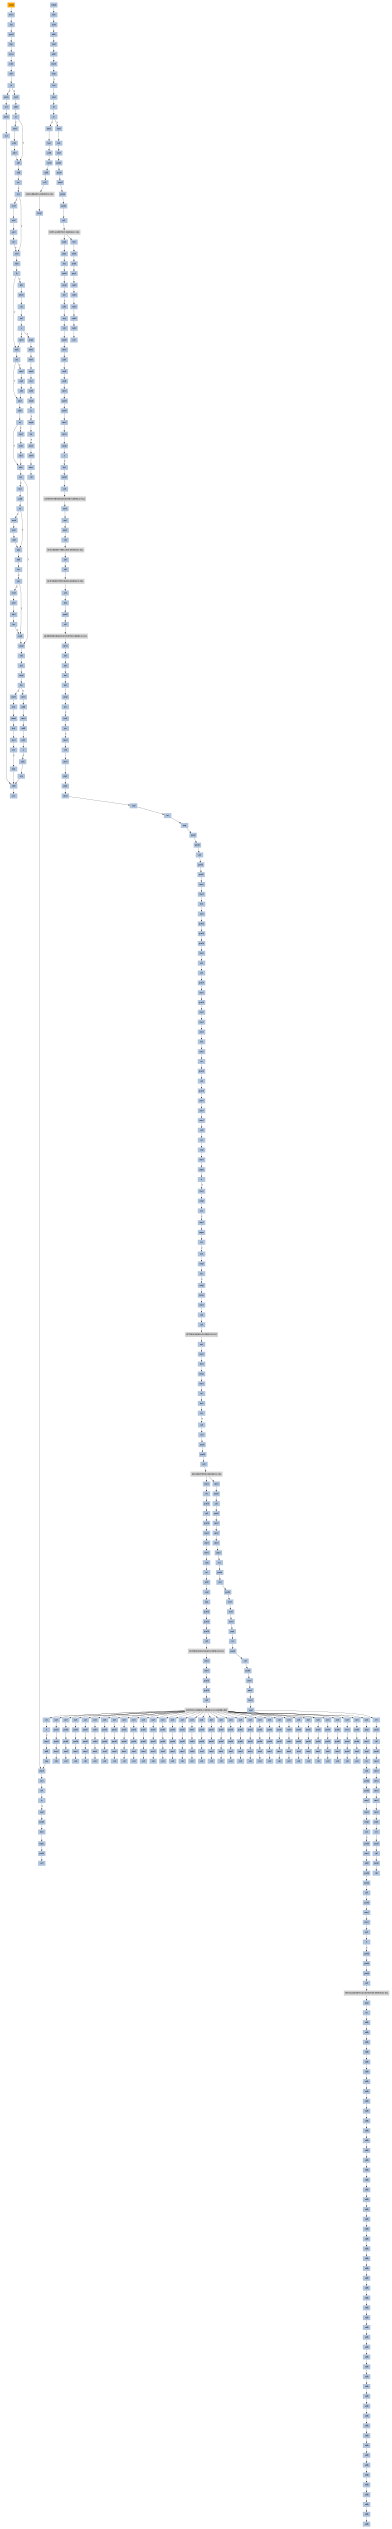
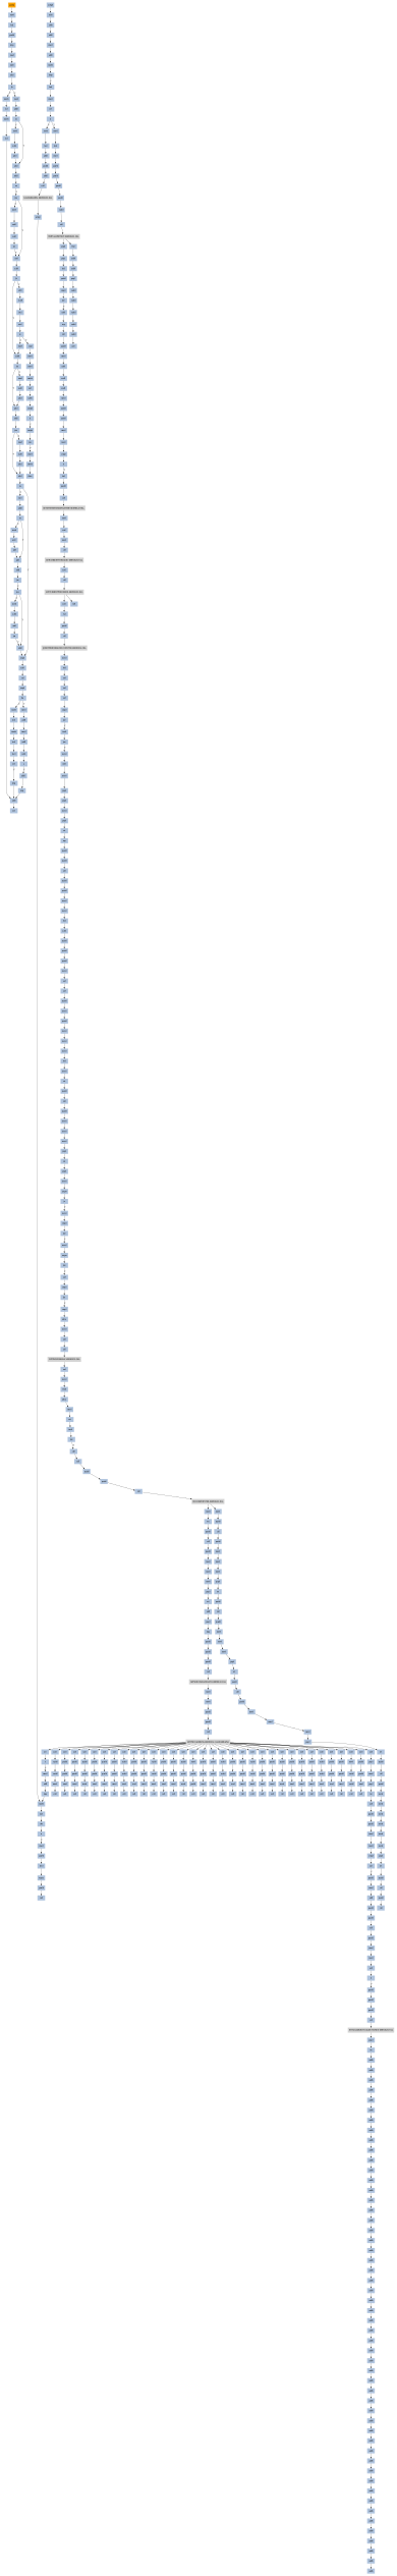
  strict digraph {
    fontname="PT Serif"
    node [color=lightsteelblue fillcolor=lightsteelblue fontname="PT Serif" shape=rectangle style=filled]
    edge [color="#000000" fontname="PT Serif"]
    n1 [color=lightgrey fillcolor=orange label=pusha]
    n2 [label=movl]
    n3 [label=leal]
    n4 [label=pushl]
    n5 [label=jmp]
    n6 [label=movl]
    n7 [label=subl]
    n8 [label=adcl]
    n9 [label=jb]
    n10 [label=movb]
    n11 [label=movl]
    n12 [label=incl]
    n13 [label=addl]
    n14 [label=movb]
    n15 [label=jne]
    n16 [label=incl]
    n17 [label=addl]
    n18 [label=jne]
    n19 [label=adcl]
    n20 [label=movl]
    n21 [label=addl]
    n22 [label=subl]
    n23 [label=jae]
    n24 [label=adcl]
    n25 [label=jne]
    n26 [label=xorl]
    n27 [label=movl]
    n28 [label=subl]
    n29 [label=subl]
    n30 [label=jb]
    n31 [label=adcl]
    n32 [label=shll]
    n33 [label=addl]
    n34 [label=movb]
    n35 [label=jne]
    n36 [label=incl]
    n37 [label=adcl]
    n38 [label=movl]
    n39 [label=xorl]
    n40 [label=je]
    n41 [label=movl]
    n42 [label=popl]
    n43 [label=movl]
    n44 [label=movl]
    n45 [label=addl]
    n46 [label=subl]
    n47 [label=jne]
    n48 [label=adcl]
    n49 [label=adcl]
    n50 [label=movl]
    n51 [label=jne]
    n52 [label=subl]
    n53 [label=cmpl]
    n54 [label=incl]
    n55 [label=adcl]
    n56 [label=adcl]
    n57 [label=addl]
    n58 [label=leal]
    n59 [label=jne]
    n60 [label=cmpl]
    n61 [label=jbe]
    n62 [label=movl]
    n63 [label=movb]
    n64 [label=addl]
    n65 [label=incl]
    n66 [label=movl]
    n67 [label=movb]
    n68 [label=addl]
    n69 [label=subl]
    n70 [label=ja]
    n71 [label=addl]
    n72 [label=jmp]
    n73 [label=incl]
    n74 [label=decl]
    n75 [label=jne]
    n76 [label=jmp]
    n77 [label=adcl]
    n78 [label=movl]
    n79 [label=addl]
    n80 [label=subl]
    n81 [label=jae]
    n82 [label=adcl]
    n83 [label=jne]
    n84 [label=addl]
    n85 [label=movl]
    n86 [label=subl]
    n87 [label=adcl]
    n88 [label=jae]
    n89 [label=jae]
    n90 [label=movb]
    n91 [label=incl]
    n92 [label=subb]
    n93 [label=cmpb]
    n94 [label=ja]
    n95 [label=cmpb]
    n96 [label=jne]
    n97 [label=movl]
    n98 [label=movb]
    n99 [label=shrw]
    n100 [label=roll]
    n101 [label=xchgb]
    n102 [label=subl]
    n103 [label=subb]
    n104 [label=addl]
    n105 [label=movl]
    n106 [label=addl]
    n107 [label=movb]
    n108 [label=loop]
    n109 [label=leal]
    n110 [label=movl]
    n111 [label=orl]
    n112 [label=je]
    n113 [label=movl]
    n114 [label=movl]
    n115 [label=leal]
    n116 [label=leal]
    n117 [label=addl]
    n118 [label=movl]
    n119 [label=pushl]
    n120 [label=addl]
    n121 [label=call]
    n122 [color=lightgrey fillcolor=lightgrey label="LOADLIBRARYA-KERNEL32-DLL"]
    n123 [label=xchgl]
    n124 [label=movb]
    n125 [label=incl]
    n126 [label=orb]
    n127 [label=je]
    n128 [label=movl]
    n129 [label=pushl]
    n130 [label=decl]
    n131 [label=repnz]
    n132 [label=pushl]
    n133 [label=call]
    n134 [color=lightgrey fillcolor=lightgrey label="GETPROCADDRESS-KERNEL32-LOADLIBRARYA"]
    n135 [label=orl]
    n136 [label=xorl]
    n137 [label=xorl]
    n138 [label=xorl]
    n139 [label=xorl]
    n140 [label=xorl]
    n141 [label=xorl]
    n142 [label=xorl]
    n143 [label=xorl]
    n144 [label=xorl]
    n145 [label=xorl]
    n146 [label=xorl]
    n147 [label=xorl]
    n148 [label=xorl]
    n149 [label=xorl]
    n150 [label=xorl]
    n151 [label=xorl]
    n152 [label=xorl]
    n153 [label=xorl]
    n154 [label=xorl]
    n155 [label=xorl]
    n156 [label=xorl]
    n157 [label=xorl]
    n158 [label=xorl]
    n159 [label=xorl]
    n160 [label=xorl]
    n161 [label=xorl]
    n162 [label=xorl]
    n163 [label=xorl]
    n164 [label=xorl]
    n165 [label=xorl]
    n166 [label=xorl]
    n167 [label=xorl]
    n168 [label=xorl]
    n169 [label=je]
    n170 [label=pushl]
    n171 [label=pushl]
    n172 [label=pushl]
    n173 [label=pushl]
    n174 [label=pushl]
    n175 [label=pushl]
    n176 [label=pushl]
    n177 [label=pushl]
    n178 [label=pushl]
    n179 [label=pushl]
    n180 [label=pushl]
    n181 [label=pushl]
    n182 [label=pushl]
    n183 [label=pushl]
    n184 [label=movl]
    n185 [label=pushl]
    n186 [label=pushl]
    n187 [label=pushl]
    n188 [label=pushl]
    n189 [label=pushl]
    n190 [label=pushl]
    n191 [label=pushl]
    n192 [label=pushl]
    n193 [label=pushl]
    n194 [label=pushl]
    n195 [label=pushl]
    n196 [label=pushl]
    n197 [label=pushl]
    n198 [label=pushl]
    n199 [label=pushl]
    n200 [label=movl]
    n201 [label=pushl]
    n202 [label=popl]
    n203 [label=movl]
    n204 [label=pushl]
    n205 [label=pushl]
    n206 [label=pushl]
    n207 [label=pushl]
    n208 [label=pushl]
    n209 [label=pushl]
    n210 [label=pushl]
    n211 [label=pushl]
    n212 [label=pushl]
    n213 [label=pushl]
    n214 [label=pushl]
    n215 [label=pushl]
    n216 [label=pushl]
    n217 [label=pushl]
    n218 [label=pushl]
    n219 [label=pushl]
    n220 [label=pushl]
    n221 [label=pushl]
    n222 [label=pushl]
    n223 [label=pushl]
    n224 [label=pushl]
    n225 [label=pushl]
    n226 [label=pushl]
    n227 [label=pushl]
    n228 [label=pushl]
    n229 [label=pushl]
    n230 [label=pushl]
    n231 [label=pushl]
    n232 [label=pushl]
    n233 [label=pushl]
    n234 [label=pushl]
    n235 [label=pushl]
    n236 [label=movl]
    n237 [label=addl]
    n238 [label=jmp]
    n239 [label=pushl]
    n240 [label=pushl]
    n241 [label=pushl]
    n242 [label=pushl]
    n243 [label=pushl]
    n244 [label=call]
    n245 [color=lightgrey fillcolor=lightgrey label="VIRTUALPROTECT-KERNEL32-DLL"]
    n246 [label=leal]
    n247 [label=popl]
    n248 [label=andb]
    n249 [label=popa]
    n250 [label=andb]
    n251 [label=leal]
    n252 [label=popl]
    n253 [label=pushl]
    n254 [label=pushl]
    n255 [label=pushl]
    n256 [label=pushl]
    n257 [label=pushl]
    n258 [label=call]
    n259 [label=pushl]
    n260 [label=cmpl]
    n261 [label=jne]
    n262 [label=subl]
    n263 [label=jmp]
    n264 [label=call]
    n265 [label=pushl]
    n266 [label=movl]
    n267 [label=subl]
    n268 [label=andl]
    n269 [label=andl]
    n270 [label=movl]
    n271 [label=pushl]
    n272 [label=pushl]
    n273 [label=movl]
    n274 [label=movl]
    n275 [label=cmpl]
    n276 [label=je]
    n277 [label=leal]
    n278 [label=pushl]
    n279 [label=call]
    n280 [color=lightgrey fillcolor=lightgrey label="GETSYSTEMTIMEASFILETIME-KERNEL32-DLL"]
    n281 [label=movl]
    n282 [label=xorl]
    n283 [label=movl]
    n284 [label=call]
    n285 [color=lightgrey fillcolor=lightgrey label="GETCURRENTTHREADID-KERNEL32-DLL"]
    n286 [label=xorl]
    n287 [label=call]
    n288 [color=lightgrey fillcolor=lightgrey label="GETCURRENTPROCESSID-KERNEL32-DLL"]
    n289 [label=xorl]
    n290 [label=leal]
    n291 [label=pushl]
    n292 [label=call]
    n293 [color=lightgrey fillcolor=lightgrey label="QUERYPERFORMANCECOUNTER-KERNEL32-DLL"]
    n294 [label=movl]
    n295 [label=leal]
    n296 [label=xorl]
    n297 [label=xorl]
    n298 [label=xorl]
    n299 [label=cmpl]
    n300 [label=jne]
    n301 [label=testl]
    n302 [label=jne]
    n303 [label=movl]
    n304 [label=notl]
    n305 [label=movl]
    n306 [label=popl]
    n307 [label=popl]
    n308 [label=movl]
    n309 [label=popl]
    n310 [label=ret]
    n311 [label=jmp]
    n312 [label=pushl]
    n313 [label=pushl]
    n314 [label=call]
    n315 [label=pushl]
    n316 [label=pushl]
    n317 [label=movl]
    n318 [label=movl]
    n319 [label=leal]
    n320 [label=subl]
    n321 [label=pushl]
    n322 [label=pushl]
    n323 [label=pushl]
    n324 [label=movl]
    n325 [label=xorl]
    n326 [label=xorl]
    n327 [label=pushl]
    n328 [label=movl]
    n329 [label=pushl]
    n330 [label=movl]
    n331 [label=movl]
    n332 [label=movl]
    n333 [label=leal]
    n334 [label=movl]
    n335 [label=ret]
    n336 [label=pushl]
    n337 [label=call]
    n338 [label=pushl]
    n339 [label=movl]
    n340 [label=movl]
    n341 [label=movl]
    n342 [label=popl]
    n343 [label=ret]
    n344 [label=popl]
    n345 [label=movl]
    n346 [label=cmpw]
    n347 [label=je]
    n348 [label=movl]
    n349 [label=cmpl]
    n350 [label=jne]
    n351 [label=movl]
    n352 [label=cmpw]
    n353 [label=jne]
    n354 [label=xorl]
    n355 [label=cmpl]
    n356 [label=jbe]
    n357 [label=cmpl]
    n358 [label=setne]
    n359 [label=movl]
    n360 [label=call]
    n361 [label=call]
    n362 [color=lightgrey fillcolor=lightgrey label="GETPROCESSHEAP-KERNEL32-DLL"]
    n363 [label=xorl]
    n364 [label=movl]
    n365 [label=testl]
    n366 [label=setne]
    n367 [label=movl]
    n368 [label=ret]
    n369 [label=testl]
    n370 [label=jne]
    n371 [label=call]
    n372 [label=call]
    n373 [label=pushl]
    n374 [label=pushl]
    n375 [label=call]
    n376 [color=lightgrey fillcolor=lightgrey label="ENCODEPOINTER-KERNEL32-DLL"]
    n377 [label=movl]
    n378 [label=movl]
    n379 [label=pushl]
    n380 [label=ret]
    n381 [label=call]
    n382 [label=pushl]
    n383 [label=pushl]
    n384 [label=movl]
    n385 [label=movl]
    n386 [label=movl]
    n387 [label=popl]
    n388 [label=ret]
    n389 [label=pushl]
    n390 [label=call]
    n391 [label=pushl]
    n392 [label=movl]
    n393 [label=movl]
    n394 [label=movl]
    n395 [label=popl]
    n396 [label=ret]
    n397 [label=pushl]
    n398 [label=call]
    n399 [label=pushl]
    n400 [label=movl]
    n401 [label=movl]
    n402 [label=movl]
    n403 [label=popl]
    n404 [label=ret]
    n405 [label=pushl]
    n406 [label=call]
    n407 [label=pushl]
    n408 [label=movl]
    n409 [label=movl]
    n410 [label=movl]
    n411 [label=movl]
    n412 [label=movl]
    n413 [label=movl]
    n414 [label=popl]
    n415 [label=ret]
    n416 [label=pushl]
    n417 [label=call]
    n418 [label=pushl]
    n419 [label=call]
    n420 [label=call]
    n421 [label=pushl]
    n422 [label=movl]
    n423 [label=movl]
    n424 [label=movl]
    n425 [label=popl]
    n426 [label=ret]
    n427 [label=addl]
    n428 [label=popl]
    n429 [label=jmp]
    n430 [label=pushl]
    n431 [label=pushl]
    n432 [label=pushl]
    n433 [label=call]
    n434 [color=lightgrey fillcolor=lightgrey label="GETMODULEHANDLEW-KERNEL32-DLL"]
    n435 [label=movl]
    n436 [label=movl]
    n437 [label=pushl]
    n438 [label=pushl]
    n439 [label=call]
    n440 [label=movl]
    n441 [label=call]
    n442 [label=movl]
    n443 [label=call]
    n444 [label=movl]
    n445 [label=call]
    n446 [label=movl]
    n447 [label=call]
    n448 [label=movl]
    n449 [label=call]
    n450 [label=movl]
    n451 [label=call]
    n452 [label=movl]
    n453 [label=call]
    n454 [label=movl]
    n455 [label=call]
    n456 [label=movl]
    n457 [label=call]
    n458 [label=movl]
    n459 [label=call]
    n460 [label=movl]
    n461 [label=call]
    n462 [label=movl]
    n463 [label=call]
    n464 [label=movl]
    n465 [label=call]
    n466 [label=movl]
    n467 [label=call]
    n468 [label=pushl]
    n469 [label=call]
    n470 [label=movl]
    n471 [label=call]
    n472 [label=movl]
    n473 [label=call]
    n474 [label=movl]
    n475 [label=call]
    n476 [label=movl]
    n477 [label=call]
    n478 [label=movl]
    n479 [label=call]
    n480 [label=movl]
    n481 [label=call]
    n482 [label=movl]
    n483 [label=call]
    n484 [label=movl]
    n485 [label=call]
    n486 [label=movl]
    n487 [label=call]
    n488 [label=movl]
    n489 [label=call]
    n490 [label=movl]
    n491 [label=call]
    n492 [label=movl]
    n493 [label=call]
    n494 [label=movl]
    n495 [label=call]
    n496 [label=movl]
    n497 [label=call]
    n498 [label=movl]
    n499 [label=call]
    n500 [label=pushl]
    n501 [label=call]
    n502 [label=movl]
    n503 [label=call]
    n504 [label=popl]
    n505 [label=ret]
    n506 [label=call]
    n507 [label=pushl]
    n508 [label=pushl]
    n509 [label=movl]
    n510 [label=movl]
    n511 [label=cmpl]
    n512 [label=jne]
    n513 [label=pushl]
    n514 [label=movl]
    n515 [label=addl]
    n516 [label=pushl]
    n517 [label=pushl]
    n518 [label=call]
    n519 [label=pushl]
    n520 [label=movl]
    n521 [label=movl]
    n522 [label=xorl]
    n523 [label=je]
    n524 [label=pushl]
    n525 [label=pushl]
    n526 [label=pushl]
    n527 [label=call]
    n528 [color=lightgrey fillcolor=lightgrey label="INITIALIZECRITICALSECTIONEX-KERNEL32-DLL"]
    n529 [label=popl]
    n530 [label=ret]
    n531 [label=addb]
    n532 [label=addb]
    n533 [label=addb]
    n534 [label=addb]
    n535 [label=addb]
    n536 [label=addb]
    n537 [label=addb]
    n538 [label=addb]
    n539 [label=addb]
    n540 [label=addb]
    n541 [label=addb]
    n542 [label=addb]
    n543 [label=addb]
    n544 [label=addb]
    n545 [label=addb]
    n546 [label=addb]
    n547 [label=addb]
    n548 [label=addb]
    n549 [label=addb]
    n550 [label=addb]
    n551 [label=addb]
    n552 [label=addb]
    n553 [label=addb]
    n554 [label=addb]
    n555 [label=addb]
    n556 [label=addb]
    n557 [label=addb]
    n558 [label=addb]
    n559 [label=addb]
    n560 [label=addb]
    n561 [label=addb]
    n562 [label=addb]
    n563 [label=addb]
    n564 [label=addb]
    n565 [label=addb]
    n566 [label=addb]
    n567 [label=addb]
    n568 [label=addb]
    n569 [label=addb]
    n570 [label=addb]
    n571 [label=addb]
    n572 [label=addb]
    n573 [label=addb]
    n574 [label=addb]
    n575 [label=addb]
    n576 [label=addb]
    n577 [label=addb]
    n578 [label=addb]
    n579 [label=addb]
    n580 [label=addb]
    n581 [label=addb]
    n582 [label=addb]
    n1 -> n2
    n2 -> n3
    n3 -> n4
    n4 -> n5
    n5 -> n6
    n6 -> n7
    n7 -> n8
    n8 -> n9
    n9 -> n10 [label=T]
    n9 -> n11 [label=F]
    n10 -> n12
    n11 -> n13
    n12 -> n14
    n13 -> n15
    n14 -> n16
    n15 -> n19 [label=T]
    n15 -> n20 [label=F]
    n16 -> n17
    n17 -> n18
    n19 -> n21
    n20 -> n22
    n21 -> n23
    n22 -> n24
    n23 -> n25 [label=F]
    n24 -> n19
    n25 -> n26 [label=T]
    n25 -> n27 [label=F]
    n26 -> n28
    n27 -> n29
    n28 -> n30
    n29 -> n31
    n30 -> n32 [label=F]
    n30 -> n33 [label=T]
    n31 -> n88
    n32 -> n34
    n33 -> n35
    n34 -> n36
    n35 -> n37 [label=T]
    n35 -> n38 [label=F]
    n36 -> n39
    n37 -> n45
    n38 -> n46
    n39 -> n40
    n40 -> n41 [label=F]
    n40 -> n42 [label=T]
    n41 -> n33
    n42 -> n43
    n43 -> n44
    n44 -> n90
    n45 -> n47
    n46 -> n48
    n47 -> n49 [label=T]
    n47 -> n50 [label=F]
    n48 -> n37
    n49 -> n51
    n50 -> n52
    n51 -> n53 [label=T]
    n51 -> n54 [label=F]
    n52 -> n55
    n53 -> n56
    n54 -> n57
    n55 -> n49
    n56 -> n58
    n57 -> n59
    n58 -> n60
    n59 -> n77 [label=T]
    n59 -> n78 [label=F]
    n60 -> n61
    n61 -> n62 [label=T]
    n61 -> n63 [label=F]
    n62 -> n64
    n63 -> n65
    n64 -> n66
    n65 -> n67
    n66 -> n68
    n67 -> n73
    n68 -> n69
    n69 -> n70
    n70 -> n71 [label=F]
    n71 -> n72
    n72 -> n17
    n73 -> n74
    n74 -> n75
    n75 -> n76 [label=F]
    n76 -> n17
    n77 -> n79
    n78 -> n80
    n79 -> n81
    n80 -> n82
    n81 -> n83 [label=F]
    n82 -> n77
    n83 -> n84 [label=T]
    n83 -> n85 [label=F]
    n84 -> n53
    n85 -> n86
    n86 -> n87
    n87 -> n89
    n88 -> n26 [label=F]
    n89 -> n84 [label=F]
    n90 -> n91
    n91 -> n92
    n92 -> n93
    n93 -> n94
    n94 -> n95 [label=F]
    n95 -> n96
    n96 -> n97 [label=F]
    n97 -> n98
    n98 -> n99
-   n99 -> n100
+   n288 -> n100
    n101 -> n102
    n102 -> n103
    n103 -> n104
    n104 -> n105
    n105 -> n106
    n106 -> n107
    n107 -> n108
    n108 -> n109 [label=F]
    n109 -> n110
    n110 -> n111
    n111 -> n112
    n112 -> n113 [label=F]
    n112 -> n114 [label=T]
    n113 -> n115
    n114 -> n116
    n115 -> n117
    n116 -> n118
    n117 -> n119
    n118 -> n239
    n119 -> n120
    n120 -> n121
    n121 -> n122
    n122 -> n123
    n123 -> n124
    n124 -> n125
    n125 -> n126
    n126 -> n127
    n127 -> n128 [label=F]
    n128 -> n129
    n129 -> n130
    n130 -> n131
    n131 -> n132
    n132 -> n133
    n134 -> n135
    n134 -> n136
    n134 -> n137
    n134 -> n138
    n134 -> n139
    n134 -> n140
    n134 -> n141
    n134 -> n142
    n134 -> n143
    n134 -> n144
    n134 -> n145
    n134 -> n146
    n134 -> n147
    n134 -> n148
    n134 -> n149
    n134 -> n150
    n134 -> n151
    n134 -> n152
    n134 -> n153
    n134 -> n154
    n134 -> n155
    n134 -> n156
    n134 -> n157
    n134 -> n158
    n134 -> n159
    n134 -> n160
    n134 -> n161
    n134 -> n162
    n134 -> n163
    n134 -> n164
    n134 -> n165
    n134 -> n166
    n134 -> n167
    n134 -> n168
    n135 -> n169
    n136 -> n170
    n137 -> n171
    n138 -> n172
    n139 -> n173
    n140 -> n174
    n141 -> n175
    n142 -> n176
    n143 -> n177
    n144 -> n178
    n145 -> n179
    n146 -> n180
    n147 -> n181
    n148 -> n182
    n149 -> n183
    n150 -> n184
    n151 -> n185
    n152 -> n186
    n153 -> n187
    n154 -> n188
    n155 -> n189
    n156 -> n190
    n157 -> n191
    n158 -> n192
    n159 -> n193
    n160 -> n194
    n161 -> n195
    n162 -> n196
    n163 -> n197
    n164 -> n198
    n165 -> n199
    n166 -> n200
    n167 -> n201
    n168 -> n202
    n169 -> n203 [label=F]
    n170 -> n204
    n171 -> n205
    n172 -> n206
    n173 -> n207
    n174 -> n208
    n175 -> n209
    n176 -> n210
    n177 -> n211
    n178 -> n212
    n179 -> n213
    n180 -> n214
    n181 -> n215
    n182 -> n216
    n183 -> n217
    n184 -> n218
    n185 -> n219
    n186 -> n220
    n187 -> n221
    n188 -> n222
    n189 -> n223
    n190 -> n224
    n191 -> n225
    n192 -> n226
    n193 -> n227
    n194 -> n228
    n195 -> n229
    n196 -> n230
    n197 -> n231
    n198 -> n232
    n199 -> n233
    n200 -> n234
    n201 -> n235
    n202 -> n236
    n203 -> n237
    n204 -> n440
    n205 -> n442
    n206 -> n444
    n207 -> n446
    n208 -> n448
    n209 -> n450
    n210 -> n452
    n211 -> n454
    n212 -> n456
    n213 -> n458
    n214 -> n460
    n215 -> n462
    n216 -> n464
    n217 -> n466
    n218 -> n468
    n219 -> n470
    n220 -> n472
    n221 -> n474
    n222 -> n476
    n223 -> n478
    n224 -> n480
    n225 -> n482
    n226 -> n484
    n227 -> n486
    n228 -> n488
    n229 -> n490
    n230 -> n492
    n231 -> n494
    n232 -> n496
    n233 -> n498
    n234 -> n500
    n235 -> n502
    n236 -> n504
    n237 -> n238
    n238 -> n124
    n239 -> n240
    n240 -> n241
    n241 -> n242
    n242 -> n243
    n243 -> n244
    n244 -> n245
    n245 -> n246
    n245 -> n247
    n246 -> n248
    n247 -> n249
    n248 -> n250
    n249 -> n251
    n250 -> n252
    n251 -> n259
    n252 -> n253
    n253 -> n254
    n254 -> n255
    n255 -> n256
    n256 -> n257
    n257 -> n258
    n259 -> n260
    n260 -> n261
    n261 -> n262 [label=F]
    n262 -> n263
    n263 -> n264
    n264 -> n265
    n265 -> n266
    n266 -> n267
    n267 -> n268
    n268 -> n269
    n269 -> n270
    n270 -> n271
    n271 -> n272
    n272 -> n273
    n273 -> n274
    n274 -> n275
    n275 -> n276
    n276 -> n277 [label=T]
    n277 -> n278
    n278 -> n279
    n279 -> n280
    n280 -> n281
    n281 -> n282
    n282 -> n283
    n283 -> n284
    n284 -> n285
    n285 -> n286
    n286 -> n287
    n287 -> n288
    n288 -> n289
    n289 -> n290
    n290 -> n291
    n291 -> n292
    n292 -> n293
    n293 -> n294
    n294 -> n295
    n295 -> n296
    n296 -> n297
    n297 -> n298
    n298 -> n299
    n299 -> n300
    n300 -> n301 [label=T]
    n301 -> n302
    n302 -> n303 [label=T]
    n303 -> n304
    n304 -> n305
    n305 -> n306
    n306 -> n307
    n307 -> n308
    n308 -> n309
    n309 -> n310
    n310 -> n311
    n311 -> n312
    n312 -> n313
    n313 -> n314
    n314 -> n315
    n315 -> n316
    n316 -> n317
    n317 -> n318
    n318 -> n319
    n319 -> n320
    n320 -> n321
    n321 -> n322
    n322 -> n323
    n323 -> n324
    n324 -> n325
    n325 -> n326
    n326 -> n327
    n327 -> n328
    n328 -> n329
    n329 -> n330
    n330 -> n331
    n331 -> n332
    n332 -> n333
    n333 -> n334
    n334 -> n335
    n335 -> n336
    n336 -> n337
    n337 -> n338
    n338 -> n339
    n339 -> n340
    n340 -> n341
    n341 -> n342
    n342 -> n343
    n343 -> n344
    n344 -> n345
    n345 -> n346
    n346 -> n347
    n347 -> n348 [label=T]
    n348 -> n349
    n349 -> n350
    n350 -> n351 [label=F]
    n351 -> n352
    n352 -> n353
    n353 -> n354 [label=F]
    n354 -> n355
    n355 -> n356
    n356 -> n357 [label=F]
    n357 -> n358
    n358 -> n359
    n359 -> n360
    n360 -> n361
    n361 -> n362
    n362 -> n363
    n363 -> n364
    n364 -> n365
    n365 -> n366
    n366 -> n367
    n367 -> n368
    n368 -> n369
    n369 -> n370
    n370 -> n371 [label=T]
    n371 -> n372
    n372 -> n373
    n373 -> n374
    n374 -> n375
    n375 -> n376
    n376 -> n377
    n376 -> n378
    n377 -> n379
    n378 -> n380
    n379 -> n381
    n380 -> n382
    n381 -> n383
    n382 -> n420
    n383 -> n384
    n384 -> n385
    n385 -> n386
    n386 -> n387
    n387 -> n388
    n388 -> n389
    n389 -> n390
    n390 -> n391
    n391 -> n392
    n392 -> n393
    n393 -> n394
    n394 -> n395
    n395 -> n396
    n396 -> n397
    n397 -> n398
    n398 -> n399
    n399 -> n400
    n400 -> n401
    n401 -> n402
    n402 -> n403
    n403 -> n404
    n404 -> n405
    n405 -> n406
    n406 -> n407
    n407 -> n408
    n408 -> n409
    n409 -> n410
    n410 -> n411
    n411 -> n412
    n412 -> n413
    n413 -> n414
    n414 -> n415
    n415 -> n416
    n416 -> n417
    n417 -> n418
    n418 -> n419
    n420 -> n421
    n421 -> n422
    n422 -> n423
    n423 -> n424
    n424 -> n425
    n425 -> n426
    n426 -> n427
    n427 -> n428
    n428 -> n429
    n429 -> n430
    n430 -> n431
    n431 -> n432
    n432 -> n433
    n433 -> n434
    n434 -> n435
    n435 -> n436
    n436 -> n437
    n437 -> n438
    n438 -> n439
    n439 -> n134
    n440 -> n441
    n442 -> n443
    n444 -> n445
    n446 -> n447
    n448 -> n449
    n450 -> n451
    n452 -> n453
    n454 -> n455
    n456 -> n457
    n458 -> n459
    n460 -> n461
    n462 -> n463
    n464 -> n465
    n466 -> n467
    n468 -> n469
    n470 -> n471
    n472 -> n473
    n474 -> n475
    n476 -> n477
    n478 -> n479
    n480 -> n481
    n482 -> n483
    n484 -> n485
    n486 -> n487
    n488 -> n489
    n490 -> n491
    n492 -> n493
    n494 -> n495
    n496 -> n497
    n498 -> n499
    n500 -> n501
    n502 -> n503
    n504 -> n505
    n505 -> n506
    n506 -> n507
    n507 -> n508
    n508 -> n509
    n509 -> n510
    n510 -> n511
    n511 -> n512
    n512 -> n513 [label=F]
    n513 -> n514
    n514 -> n515
    n515 -> n516
    n516 -> n517
    n517 -> n518
    n518 -> n519
    n519 -> n520
    n520 -> n521
    n521 -> n522
    n522 -> n523
    n523 -> n524 [label=F]
    n524 -> n525
    n525 -> n526
    n526 -> n527
    n527 -> n528
    n528 -> n529
    n529 -> n530
    n530 -> n531
    n531 -> n532
    n532 -> n533
    n533 -> n534
    n534 -> n535
    n535 -> n536
    n536 -> n537
    n537 -> n538
    n538 -> n539
    n539 -> n540
    n540 -> n541
    n541 -> n542
    n542 -> n543
    n543 -> n544
    n544 -> n545
    n545 -> n546
    n546 -> n547
    n547 -> n548
    n548 -> n549
    n549 -> n550
    n550 -> n551
    n551 -> n552
    n552 -> n553
    n553 -> n554
    n554 -> n555
    n555 -> n556
    n556 -> n557
    n557 -> n558
    n558 -> n559
    n559 -> n560
    n560 -> n561
    n561 -> n562
    n562 -> n563
    n563 -> n564
    n564 -> n565
    n565 -> n566
    n566 -> n567
    n567 -> n568
    n568 -> n569
    n569 -> n570
    n570 -> n571
    n571 -> n572
    n572 -> n573
    n573 -> n574
    n574 -> n575
    n575 -> n576
    n576 -> n577
    n577 -> n578
    n578 -> n579
    n579 -> n580
    n580 -> n581
    n581 -> n582
  }
